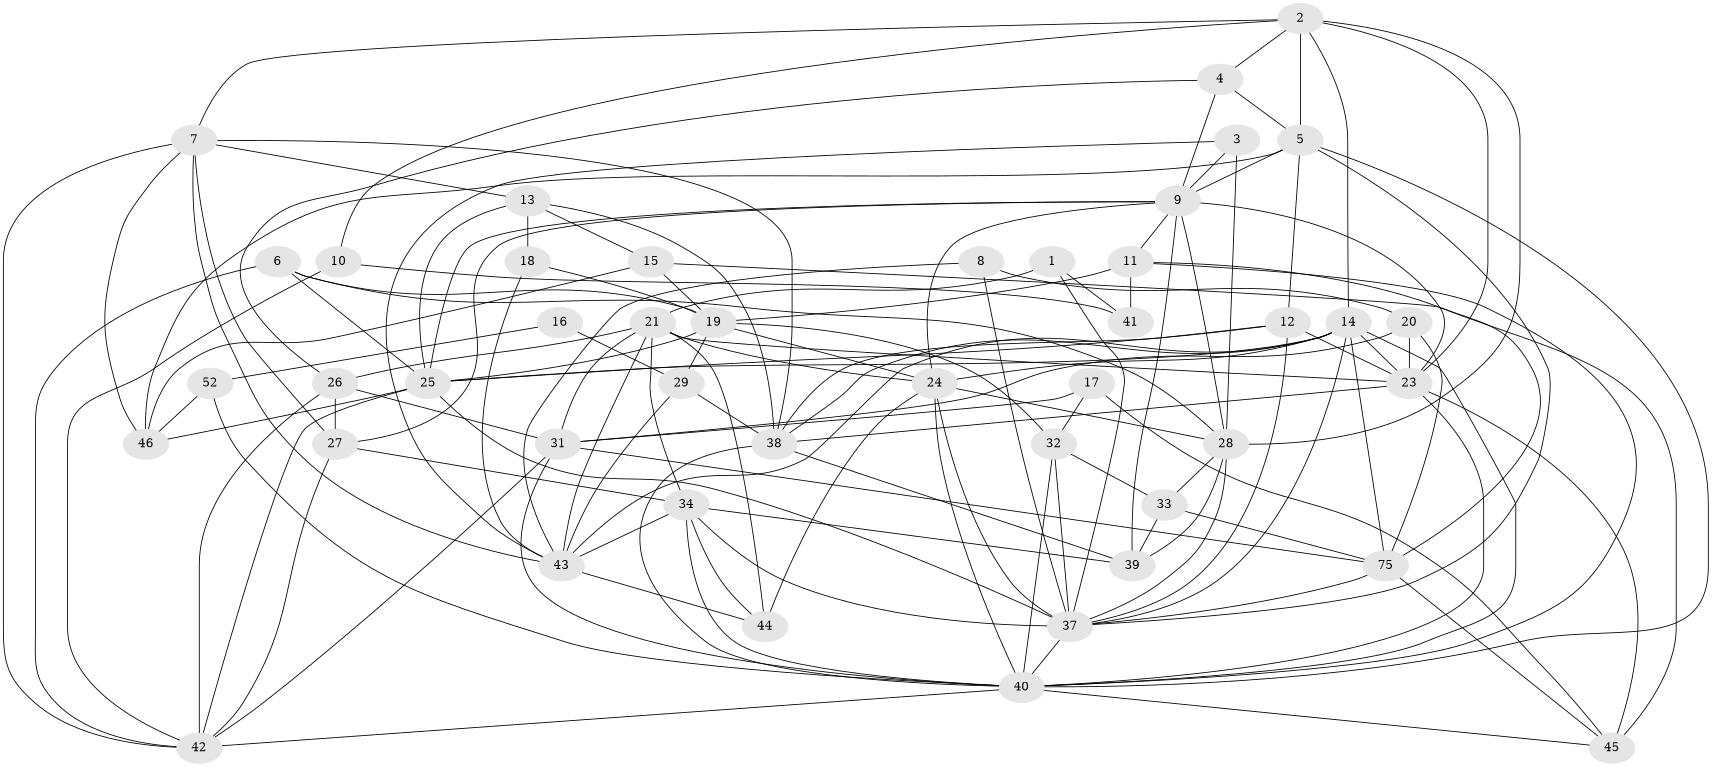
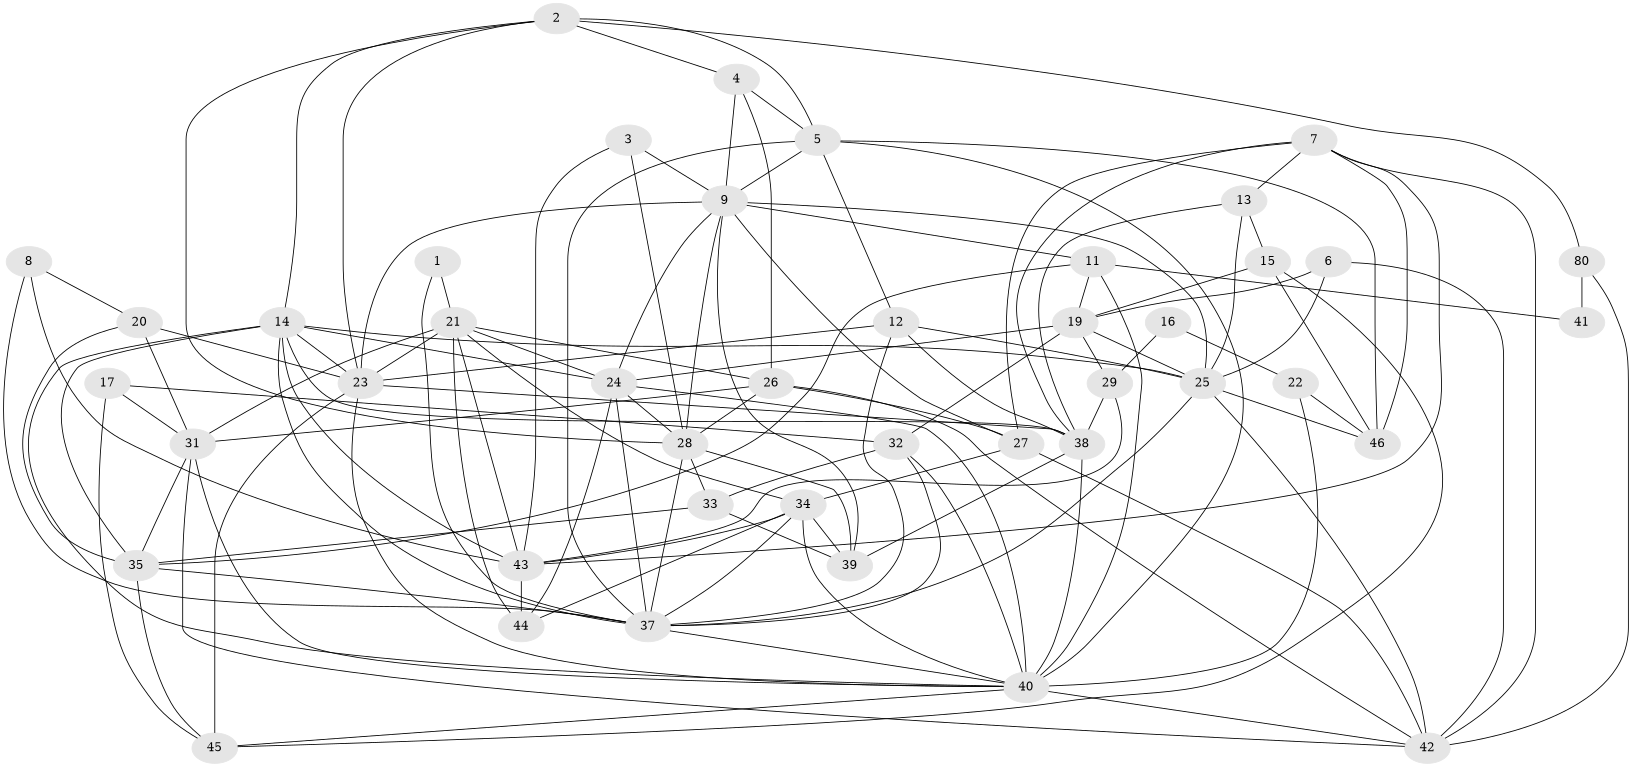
  graph {
    node [color=gray90 style=filled]
    edge [weight=1.0]
    1
    21
    37
    41
    23
    43
    26
    24
    31
    34
    44
    40
    2
    4
    5
    7
-   10
+   10 [label=80]
    14
    28
    9
    12
    n22 [label=46]
    42
    13
    27
    38
    25
-   35 [label=75]
+   35
    45
    39
    33
    3
    11
    6
    19
    29
    32
    15
-   18
    8
    20
    16
-   22 [label=52]
+   22
    17
    1 -- 21
    1 -- 37
-   1 -- 41
    21 -- 23
    21 -- 43
    21 -- 26 [weight=2.0]
    21 -- 24
    21 -- 31
    21 -- 34
    21 -- 44 [weight=3.0]
    37 -- 40
    23 -- 40
    23 -- 38
    23 -- 45
    43 -- 44 [weight=2.0]
    26 -- 31 [weight=2.0]
    26 -- 42
    26 -- 27
    24 -- 37
    24 -- 44
    24 -- 40
    24 -- 28
    31 -- 40
    31 -- 42
    31 -- 35
    34 -- 37
    34 -- 43 [weight=2.0]
    34 -- 44
    34 -- 40
    34 -- 39 [weight=2.0]
    40 -- 42
    40 -- 45
    2 -- 23
    2 -- 4
    2 -- 5
-   2 -- 7
    2 -- 10
    2 -- 14
    2 -- 28
    4 -- 26
    4 -- 5
    4 -- 9
    5 -- 37
    5 -- 40
    5 -- 9
    5 -- 12
    5 -- n22
    7 -- 43
    7 -- n22
    7 -- 42
    7 -- 13
    7 -- 27
    7 -- 38
    10 -- 41
    10 -- 42
    14 -- 37 [weight=2.0]
    14 -- 23
    14 -- 43 [weight=2.0]
    14 -- 24
    14 -- 40
    14 -- 38
    14 -- 25
    14 -- 35
    28 -- 37
    28 -- 39
    28 -- 33
    9 -- 23
    9 -- 24
    9 -- 28
    9 -- 27
    9 -- 25
    9 -- 39
    9 -- 11
    12 -- 37
    12 -- 23 [weight=2.0]
    12 -- 38
    12 -- 25
    13 -- 38
    13 -- 25
    13 -- 15
-   13 -- 18
    27 -- 34
    27 -- 42
    38 -- 40
    38 -- 39
    25 -- 37 [weight=2.0]
    25 -- n22
    25 -- 42
    35 -- 37
    35 -- 45
    33 -- 35
    33 -- 39
    3 -- 43
    3 -- 28 [weight=2.0]
    3 -- 9
    11 -- 41
    11 -- 40 [weight=2.0]
    11 -- 35
    11 -- 19
-   6 -- 28 [weight=2.0]
+   26 -- 28 [weight=2.0]
    6 -- 42 [weight=2.0]
    6 -- 25
    6 -- 19
    19 -- 24
    19 -- 25
    19 -- 29
    19 -- 32
    29 -- 43
    29 -- 38
    32 -- 37
    32 -- 40
    32 -- 33
    15 -- n22
    15 -- 45
    15 -- 19
-   18 -- 43 [weight=2.0]
-   18 -- 19
    8 -- 37
    8 -- 43
    8 -- 20
    20 -- 23 [weight=3.0]
    20 -- 31
    20 -- 35
    16 -- 29 [weight=2.0]
    16 -- 22
    22 -- 40
    22 -- n22
    17 -- 31
    17 -- 45
    17 -- 32
  }
